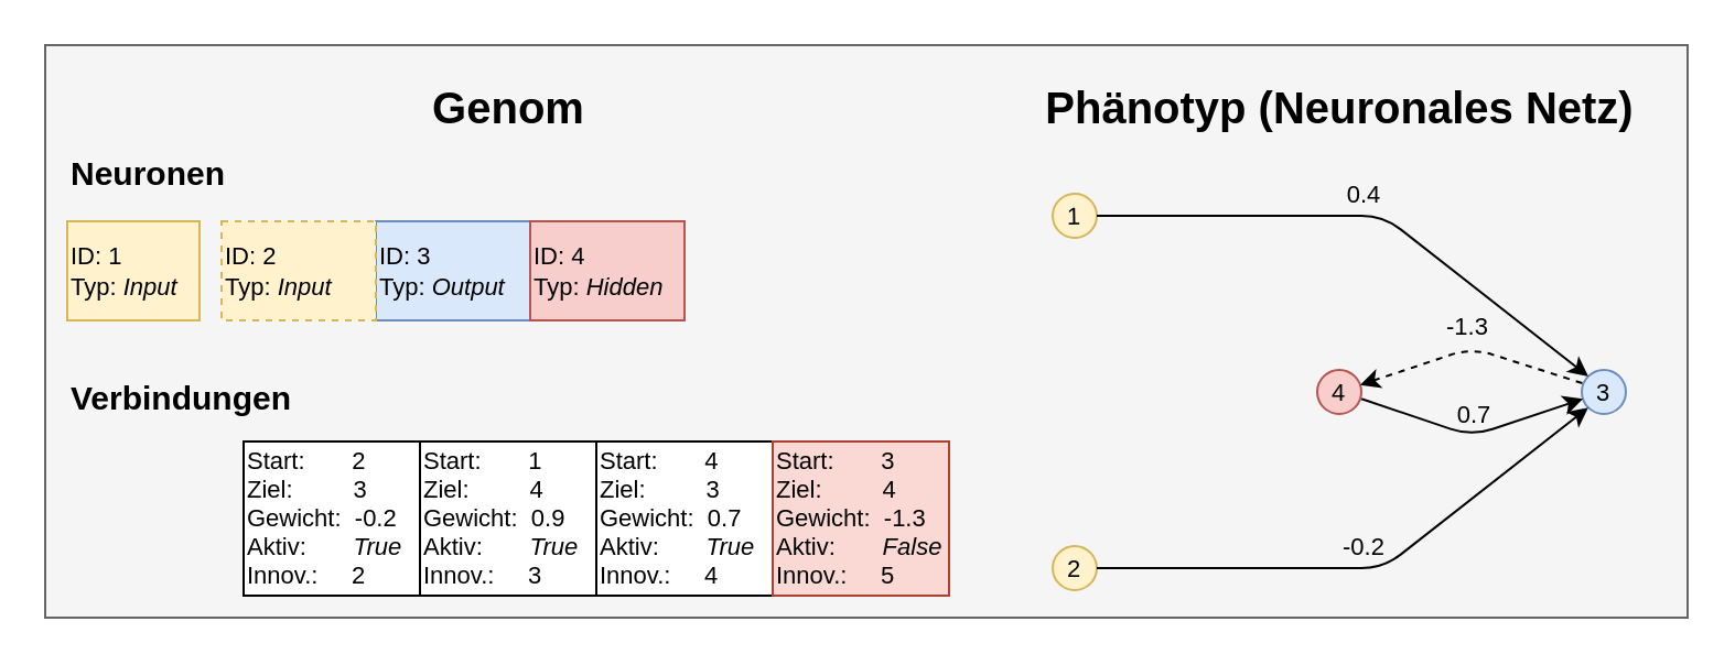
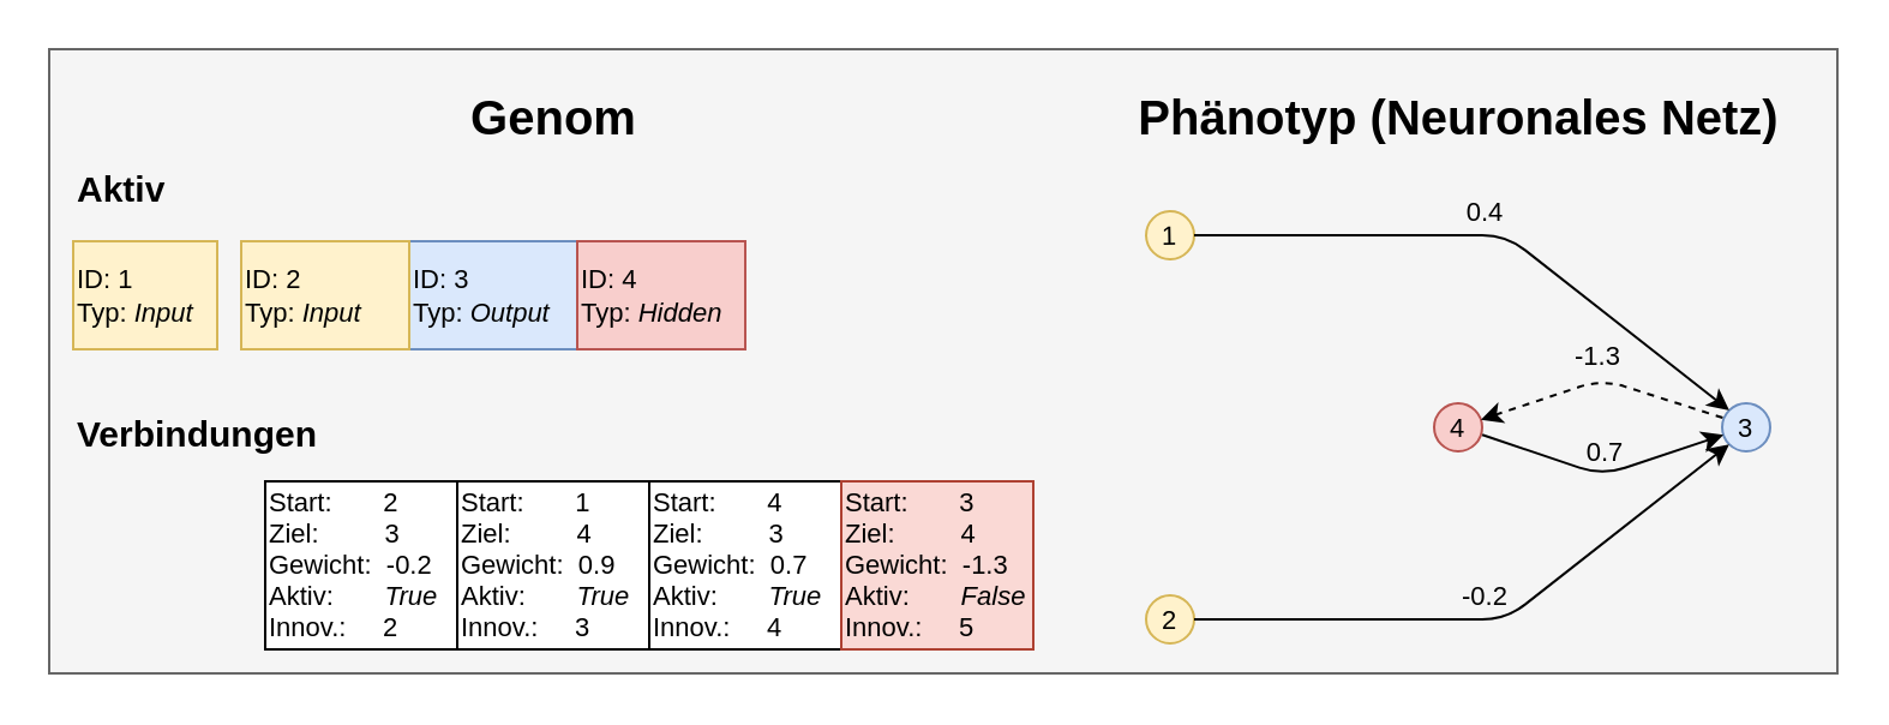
  <mxCell id="0" />
  <mxCell id="1" parent="0" />
  <mxCell id="2" value="" style="rounded=0;whiteSpace=wrap;html=1;fillColor=#f5f5f5;strokeColor=#666666;fontColor=#333333;" parent="1" vertex="1"><mxGeometry x="20" y="20" width="745" height="260" as="geometry" /></mxCell>
  <mxCell id="3" value="Genom" style="text;html=1;strokeColor=none;fillColor=none;align=center;verticalAlign=middle;whiteSpace=wrap;rounded=0;fontSize=20;fontStyle=1" parent="1" vertex="1"><mxGeometry x="182.5" y="27.5" width="95" height="40" as="geometry" /></mxCell>
- <mxCell id="4" value="&lt;div style=&quot;&quot;&gt;&lt;span&gt;Neuronen&lt;/span&gt;&lt;/div&gt;" style="text;html=1;strokeColor=none;fillColor=none;align=left;verticalAlign=middle;whiteSpace=wrap;rounded=0;fontSize=15;fontStyle=1" parent="1" vertex="1"><mxGeometry x="30" y="67.5" width="100" height="20" as="geometry" /></mxCell>
+ <mxCell id="4" value="&lt;div style=&quot;&quot;&gt;&lt;span&gt;Aktiv&lt;/span&gt;&lt;/div&gt;" style="text;html=1;strokeColor=none;fillColor=none;align=left;verticalAlign=middle;whiteSpace=wrap;rounded=0;fontSize=15;fontStyle=1" parent="1" vertex="1"><mxGeometry x="30" y="67.5" width="100" height="20" as="geometry" /></mxCell>
  <mxCell id="5" value="ID: 3&lt;br style=&quot;font-size: 11px&quot;&gt;Typ: &lt;i style=&quot;font-size: 11px&quot;&gt;Output&lt;/i&gt;" style="rounded=0;whiteSpace=wrap;html=1;fontSize=11;align=left;fillColor=#dae8fc;strokeColor=#6c8ebf;" parent="1" vertex="1"><mxGeometry x="170" y="100" width="70" height="45" as="geometry" /></mxCell>
  <mxCell id="6" value="ID: 4&lt;br style=&quot;font-size: 11px&quot;&gt;Typ: &lt;i style=&quot;font-size: 11px&quot;&gt;Hidden&lt;/i&gt;" style="rounded=0;whiteSpace=wrap;html=1;fontSize=11;align=left;fillColor=#f8cecc;strokeColor=#b85450;" parent="1" vertex="1"><mxGeometry x="240" y="100" width="70" height="45" as="geometry" /></mxCell>
  <mxCell id="7" value="ID: 1&lt;br style=&quot;font-size: 11px;&quot;&gt;Typ: &lt;i style=&quot;font-size: 11px;&quot;&gt;Input&lt;/i&gt;" style="rounded=0;whiteSpace=wrap;html=1;fontSize=11;align=left;fillColor=#fff2cc;strokeColor=#d6b656;" parent="1" vertex="1"><mxGeometry x="30" y="100" width="60" height="45" as="geometry" /></mxCell>
- <mxCell id="8" value="ID: 2&lt;br style=&quot;font-size: 11px;&quot;&gt;Typ: &lt;i style=&quot;font-size: 11px;&quot;&gt;Input&lt;/i&gt;" style="rounded=0;whiteSpace=wrap;html=1;fontSize=11;align=left;fillColor=#fff2cc;strokeColor=#d6b656;dashed=1;" parent="1" vertex="1"><mxGeometry x="100" y="100" width="70" height="45" as="geometry" /></mxCell>
+ <mxCell id="8" value="ID: 2&lt;br style=&quot;font-size: 11px;&quot;&gt;Typ: &lt;i style=&quot;font-size: 11px;&quot;&gt;Input&lt;/i&gt;" style="rounded=0;whiteSpace=wrap;html=1;fontSize=11;align=left;fillColor=#fff2cc;strokeColor=#d6b656;" parent="1" vertex="1"><mxGeometry x="100" y="100" width="70" height="45" as="geometry" /></mxCell>
  <mxCell id="9" value="Verbindungen&lt;br style=&quot;font-size: 15px;&quot;&gt;" style="text;html=1;strokeColor=none;fillColor=none;align=left;verticalAlign=middle;whiteSpace=wrap;rounded=0;fontSize=15;fontStyle=1" parent="1" vertex="1"><mxGeometry x="30" y="170" width="100" height="20" as="geometry" /></mxCell>
  <mxCell id="10" value="&lt;font style=&quot;font-size: 11px&quot;&gt;Start:&amp;nbsp; &amp;nbsp; &amp;nbsp; &amp;nbsp;2&lt;br&gt;Ziel:&amp;nbsp; &amp;nbsp; &amp;nbsp; &amp;nbsp; &amp;nbsp;3&lt;br&gt;Gewicht:&amp;nbsp; -0.2&lt;br&gt;Aktiv:&amp;nbsp; &amp;nbsp; &amp;nbsp; &amp;nbsp;&lt;i&gt;True&lt;/i&gt;&lt;br&gt;Innov.:&amp;nbsp; &amp;nbsp; &amp;nbsp;2&lt;/font&gt;" style="rounded=0;whiteSpace=wrap;html=1;fontSize=10;align=left;" parent="1" vertex="1"><mxGeometry x="110" y="200" width="80" height="70" as="geometry" /></mxCell>
  <mxCell id="11" value="&lt;font style=&quot;font-size: 11px&quot;&gt;Start:&amp;nbsp; &amp;nbsp; &amp;nbsp; &amp;nbsp;1&lt;br&gt;Ziel:&amp;nbsp; &amp;nbsp; &amp;nbsp; &amp;nbsp; &amp;nbsp;4&lt;br&gt;Gewicht:&amp;nbsp; 0.9&lt;br&gt;Aktiv:&amp;nbsp; &amp;nbsp; &amp;nbsp; &amp;nbsp;&lt;i&gt;True&lt;/i&gt;&lt;br&gt;Innov.:&amp;nbsp; &amp;nbsp; &amp;nbsp;3&lt;/font&gt;" style="rounded=0;whiteSpace=wrap;html=1;fontSize=10;align=left;" parent="1" vertex="1"><mxGeometry x="190" y="200" width="80" height="70" as="geometry" /></mxCell>
  <mxCell id="12" value="&lt;font style=&quot;font-size: 11px&quot;&gt;Start:&amp;nbsp; &amp;nbsp; &amp;nbsp; &amp;nbsp;4&lt;br&gt;Ziel:&amp;nbsp; &amp;nbsp; &amp;nbsp; &amp;nbsp; &amp;nbsp;3&lt;br&gt;Gewicht:&amp;nbsp; 0.7&lt;br&gt;Aktiv:&amp;nbsp; &amp;nbsp; &amp;nbsp; &amp;nbsp;&lt;i&gt;True&lt;/i&gt;&lt;br&gt;Innov.:&amp;nbsp; &amp;nbsp; &amp;nbsp;4&lt;/font&gt;" style="rounded=0;whiteSpace=wrap;html=1;fontSize=10;align=left;" parent="1" vertex="1"><mxGeometry x="270" y="200" width="80" height="70" as="geometry" /></mxCell>
  <mxCell id="13" value="&lt;span style=&quot;font-size: 11px&quot;&gt;Start:&amp;nbsp; &amp;nbsp; &amp;nbsp; &amp;nbsp;3&lt;/span&gt;&lt;br style=&quot;font-size: 11px&quot;&gt;&lt;span style=&quot;font-size: 11px&quot;&gt;Ziel:&amp;nbsp; &amp;nbsp; &amp;nbsp; &amp;nbsp; &amp;nbsp;4&lt;/span&gt;&lt;br style=&quot;font-size: 11px&quot;&gt;&lt;span style=&quot;font-size: 11px&quot;&gt;Gewicht:&amp;nbsp; -1.3&lt;/span&gt;&lt;br style=&quot;font-size: 11px&quot;&gt;&lt;span style=&quot;font-size: 11px&quot;&gt;Aktiv:&amp;nbsp; &amp;nbsp; &amp;nbsp; &amp;nbsp;&lt;i&gt;False&lt;/i&gt;&lt;/span&gt;&lt;br style=&quot;font-size: 11px&quot;&gt;&lt;span style=&quot;font-size: 11px&quot;&gt;Innov.:&amp;nbsp; &amp;nbsp; &amp;nbsp;5&lt;/span&gt;" style="rounded=0;whiteSpace=wrap;html=1;fontSize=11;align=left;fillColor=#fad9d5;strokeColor=#ae4132;" parent="1" vertex="1"><mxGeometry x="350" y="200" width="80" height="70" as="geometry" /></mxCell>
  <mxCell id="14" value="&lt;div style=&quot;&quot;&gt;&lt;span&gt;1&lt;/span&gt;&lt;/div&gt;" style="ellipse;whiteSpace=wrap;html=1;aspect=fixed;fontSize=11;align=center;rotation=-1;fillColor=#fff2cc;strokeColor=#d6b656;" parent="1" vertex="1"><mxGeometry x="477" y="87.5" width="20" height="20" as="geometry" /></mxCell>
  <mxCell id="15" value="&lt;div&gt;&lt;span&gt;4&lt;/span&gt;&lt;/div&gt;" style="ellipse;whiteSpace=wrap;html=1;aspect=fixed;fontSize=11;align=center;fillColor=#f8cecc;strokeColor=#b85450;" parent="1" vertex="1"><mxGeometry x="597" y="167.5" width="20" height="20" as="geometry" /></mxCell>
  <mxCell id="16" value="&lt;div&gt;&lt;span&gt;3&lt;/span&gt;&lt;/div&gt;" style="ellipse;whiteSpace=wrap;html=1;aspect=fixed;fontSize=11;align=center;fillColor=#dae8fc;strokeColor=#6c8ebf;" parent="1" vertex="1"><mxGeometry x="717" y="167.5" width="20" height="20" as="geometry" /></mxCell>
  <mxCell id="17" value="&lt;div&gt;&lt;span&gt;2&lt;/span&gt;&lt;/div&gt;" style="ellipse;whiteSpace=wrap;html=1;aspect=fixed;fontSize=11;align=center;fillColor=#fff2cc;strokeColor=#d6b656;" parent="1" vertex="1"><mxGeometry x="477" y="247.5" width="20" height="20" as="geometry" /></mxCell>
  <mxCell id="18" value="" style="endArrow=classic;html=1;fontSize=11;entryX=0;entryY=0;entryDx=0;entryDy=0;" parent="1" target="16" edge="1"><mxGeometry width="50" height="50" relative="1" as="geometry"><mxPoint x="497" y="97.5" as="sourcePoint" /><mxPoint x="657" y="157.5" as="targetPoint" /><Array as="points"><mxPoint x="627" y="97.5" /></Array></mxGeometry></mxCell>
  <mxCell id="19" value="0.4" style="edgeLabel;html=1;align=center;verticalAlign=middle;resizable=0;points=[];fontSize=11;labelBackgroundColor=none;" parent="18" vertex="1" connectable="0"><mxGeometry x="-0.276" y="2" relative="1" as="geometry"><mxPoint x="30.29" y="-8" as="offset" /></mxGeometry></mxCell>
  <mxCell id="20" value="" style="endArrow=classic;html=1;fontSize=11;entryX=0;entryY=1;entryDx=0;entryDy=0;" parent="1" target="16" edge="1"><mxGeometry width="50" height="50" relative="1" as="geometry"><mxPoint x="497" y="257.5" as="sourcePoint" /><mxPoint x="719.929" y="330.429" as="targetPoint" /><Array as="points"><mxPoint x="627" y="257.5" /></Array></mxGeometry></mxCell>
  <mxCell id="21" value="-0.2" style="edgeLabel;html=1;align=center;verticalAlign=middle;resizable=0;points=[];fontSize=11;labelBackgroundColor=none;" parent="20" vertex="1" connectable="0"><mxGeometry x="-0.032" y="-2" relative="1" as="geometry"><mxPoint y="-12" as="offset" /></mxGeometry></mxCell>
  <mxCell id="22" value="" style="endArrow=classic;html=1;fontSize=11;exitX=1.003;exitY=0.656;exitDx=0;exitDy=0;exitPerimeter=0;" parent="1" source="15" target="16" edge="1"><mxGeometry width="50" height="50" relative="1" as="geometry"><mxPoint x="507" y="267.5" as="sourcePoint" /><mxPoint x="715" y="181.5" as="targetPoint" /><Array as="points"><mxPoint x="667" y="197.5" /></Array></mxGeometry></mxCell>
  <mxCell id="23" value="0.7" style="edgeLabel;html=1;align=center;verticalAlign=middle;resizable=0;points=[];fontSize=11;labelBackgroundColor=none;" parent="22" vertex="1" connectable="0"><mxGeometry x="-0.227" relative="1" as="geometry"><mxPoint x="11.96" y="-6.29" as="offset" /></mxGeometry></mxCell>
  <mxCell id="24" value="" style="endArrow=classic;html=1;fontSize=11;exitX=0.01;exitY=0.3;exitDx=0;exitDy=0;exitPerimeter=0;jumpStyle=none;dashed=1;" parent="1" source="16" target="15" edge="1"><mxGeometry width="50" height="50" relative="1" as="geometry"><mxPoint x="687.001" y="101.411" as="sourcePoint" /><mxPoint x="790.443" y="97.502" as="targetPoint" /><Array as="points"><mxPoint x="667" y="157.5" /></Array></mxGeometry></mxCell>
  <mxCell id="25" value="-1.3" style="edgeLabel;html=1;align=center;verticalAlign=middle;resizable=0;points=[];fontSize=11;labelBackgroundColor=none;" parent="24" vertex="1" connectable="0"><mxGeometry x="-0.248" y="-1" relative="1" as="geometry"><mxPoint x="-15.39" y="-12.9" as="offset" /></mxGeometry></mxCell>
  <mxCell id="26" value="Phänotyp (Neuronales Netz)" style="text;html=1;strokeColor=none;fillColor=none;align=center;verticalAlign=middle;whiteSpace=wrap;rounded=0;fontSize=20;fontStyle=1" parent="1" vertex="1"><mxGeometry x="463.75" y="27.5" width="286.5" height="40" as="geometry" /></mxCell>
